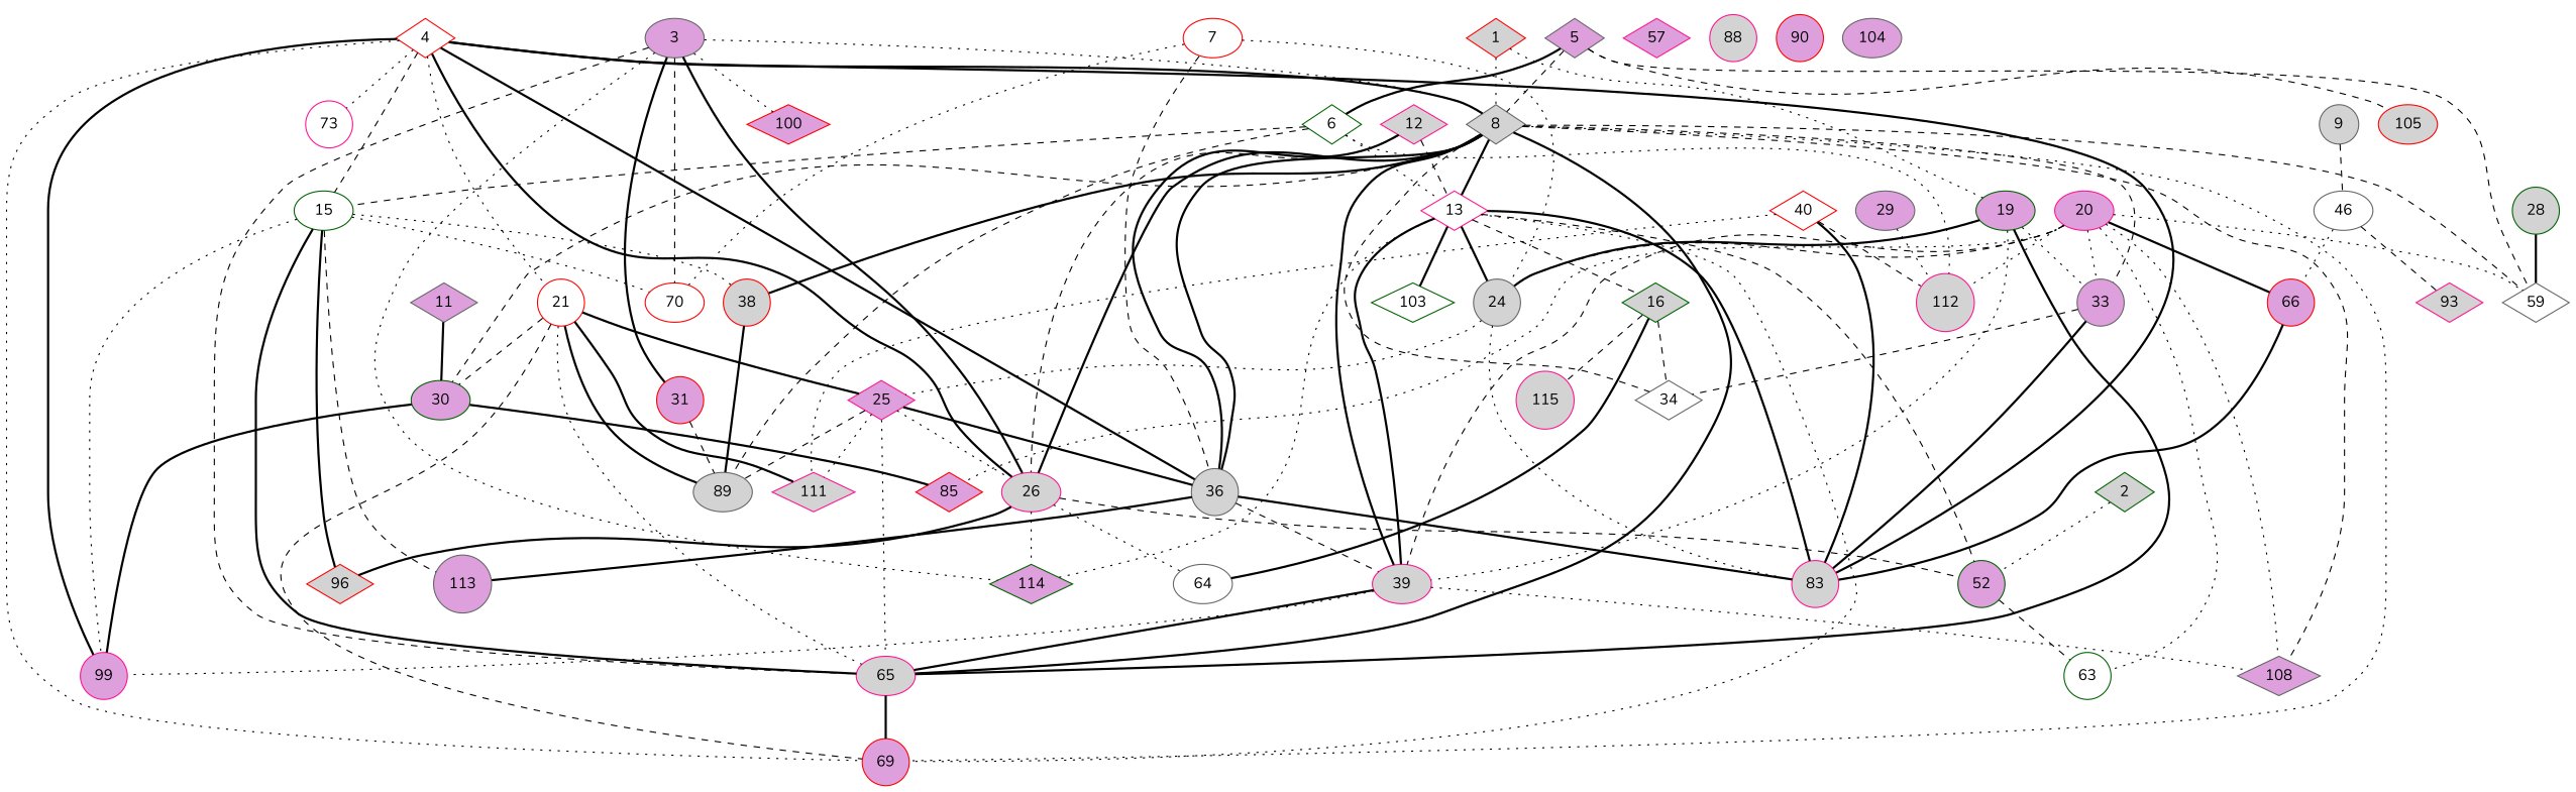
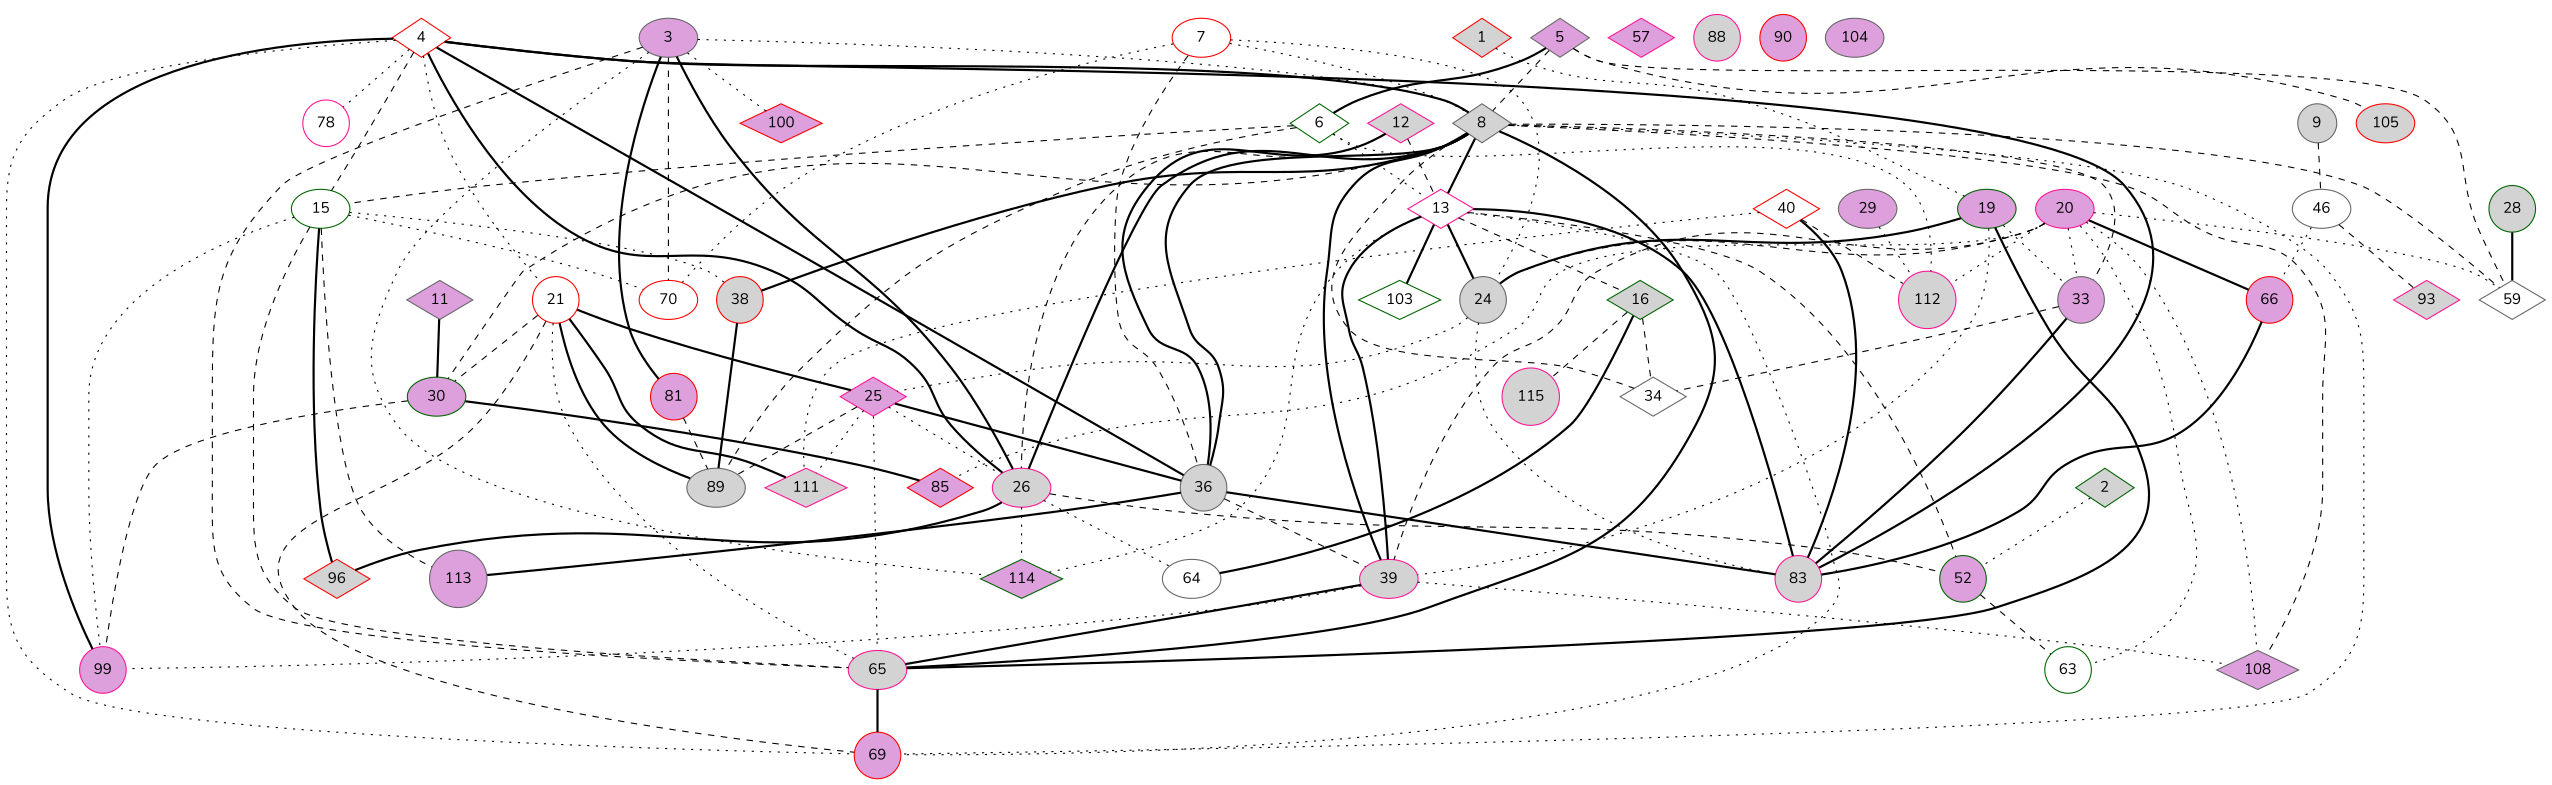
  graph {
    fontname=Nunito
    node [color=gray40 fillcolor=plum fontname=Nunito shape=diamond style=filled]
    edge [fontname=Nunito style=bold]
    19 [color=darkgreen shape=ellipse super="+84"]
    65 [color=deeppink fillcolor=lightgrey shape=ellipse super="+76"]
    24 [fillcolor=lightgrey shape=circle super="+41+80"]
    33 [shape=circle super="+54+106"]
    39 [color=deeppink fillcolor=lightgrey shape=ellipse super="+101"]
    1 [color=red fillcolor=lightgrey]
    52 [color=darkgreen shape=circle super="+98"]
    63 [color=darkgreen fillcolor=white shape=circle]
    2 [color=darkgreen fillcolor=lightgrey]
    3 [shape=ellipse super="+107+23"]
    8 [fillcolor=lightgrey super="+49+14+32+61+35"]
    26 [color=deeppink fillcolor=lightgrey shape=ellipse super="+68"]
-   31 [color=red shape=circle]
+   31 [color=red shape=circle label=81]
    n14 [color=red fillcolor=white label=70 shape=ellipse super="+77"]
    100 [color=red]
    114 [color=darkgreen]
    36 [fillcolor=lightgrey shape=circle super="+45+67"]
    69 [color=red shape=circle super="+92"]
    59 [fillcolor=white super="+91"]
    13 [color=deeppink fillcolor=white super="+60"]
    30 [color=darkgreen shape=ellipse super="+86"]
    34 [fillcolor=white]
    38 [color=red fillcolor=lightgrey shape=circle super="+51"]
    108
    96 [color=red fillcolor=lightgrey]
    64 [fillcolor=white shape=ellipse]
    89 [fillcolor=lightgrey shape=ellipse super="+102"]
    4 [color=red fillcolor=white super="+75+110+58"]
    15 [color=darkgreen fillcolor=white shape=ellipse super="+27+18"]
    21 [color=red fillcolor=white shape=circle super="+78+74"]
-   73 [color=deeppink fillcolor=white shape=circle]
+   73 [color=deeppink fillcolor=white shape=circle label=78]
    83 [color=deeppink fillcolor=lightgrey shape=circle super="+87"]
    99 [color=deeppink shape=circle]
    113 [shape=circle]
    25 [color=deeppink super="+71+44"]
    111 [color=deeppink fillcolor=lightgrey]
    5 [super="+42"]
    6 [color=darkgreen fillcolor=white super="+17+10+56+53"]
    105 [color=red fillcolor=lightgrey shape=ellipse]
    112 [color=deeppink fillcolor=lightgrey shape=circle]
    16 [color=darkgreen fillcolor=lightgrey super="+70+47"]
    103 [color=darkgreen fillcolor=white]
    7 [color=red fillcolor=white shape=ellipse super="+43"]
    85 [color=red]
    46 [fillcolor=white shape=ellipse super="+62"]
    66 [color=red shape=circle]
    93 [color=deeppink fillcolor=lightgrey]
    9 [fillcolor=lightgrey shape=circle]
    11
    12 [color=deeppink fillcolor=lightgrey]
    115 [color=deeppink fillcolor=lightgrey shape=circle]
    20 [color=deeppink shape=ellipse super="+94+22+79"]
    28 [color=darkgreen fillcolor=lightgrey shape=circle]
    29 [shape=ellipse]
    40 [color=red fillcolor=white super="+48"]
    57 [color=deeppink]
    88 [color=deeppink fillcolor=lightgrey shape=circle]
    90 [color=red shape=circle]
    104 [shape=ellipse]
    19 -- 65
    19 -- 24
    19 -- 33 [style=dotted]
    19 -- 39 [style=dotted]
    65 -- 69
    24 -- 83 [style=dotted]
    24 -- 25 [style=dotted weight=2]
    33 -- 34 [style=dashed]
    33 -- 83
    39 -- 65
    39 -- 108 [style=dotted]
    39 -- 99 [style=dotted]
    1 -- 19 [style=dotted]
    52 -- 63 [style=dashed]
    2 -- 52 [style=dotted]
    3 -- 65 [style=dashed]
    3 -- 8 [style=dotted]
    3 -- 26
    3 -- 31
    3 -- n14 [style=dashed]
    3 -- 100 [style=dotted]
    3 -- 114 [style=dotted]
    8 -- 65
    8 -- 33 [style=dashed weight=2]
    8 -- 39
    8 -- 26
    8 -- 36
    8 -- 69 [style=dotted]
    8 -- 59 [style=dashed weight=2]
    8 -- 13
    8 -- 30 [style=dashed]
    8 -- 34 [style=dashed]
    8 -- 38
    8 -- 108 [style=dashed]
    26 -- 52 [style=dashed weight=2]
    26 -- 114 [style=dotted]
    26 -- 96
    26 -- 64 [style=dotted]
    31 -- 89 [style=dashed]
    36 -- 39 [style=dashed]
    36 -- 83
    36 -- 113
    13 -- 24
    13 -- 39
    13 -- 52 [style=dashed]
    13 -- 114 [style=dotted]
    13 -- 69 [style=dotted]
    13 -- 83
    13 -- 16 [style=dashed]
    13 -- 103
-   30 -- 99
+   30 -- 99 [style=dashed]
    30 -- 85
    38 -- 89
    4 -- 8
    4 -- 26
    4 -- 36
    4 -- 69 [style=dotted]
    4 -- 15 [style=dashed]
    4 -- 21 [style=dotted]
    4 -- 73 [style=dotted]
    4 -- 83
    4 -- 99
-   15 -- 65
+   15 -- 65 [style=dashed]
    15 -- n14 [style=dotted]
    15 -- 38 [style=dotted]
    15 -- 96
    15 -- 99 [style=dotted]
    15 -- 113 [style=dashed]
    21 -- 65 [style=dotted]
    21 -- 69 [style=dashed]
    21 -- 30 [style=dashed]
    21 -- 89
    21 -- 25
    21 -- 111
    25 -- 65 [style=dotted]
    25 -- 26 [style=dotted]
    25 -- 36
    25 -- 89 [style=dashed]
    25 -- 111 [style=dotted]
    5 -- 8 [style=dashed weight=2]
    5 -- 59 [style=dashed]
    5 -- 6
    5 -- 105 [style=dashed]
    6 -- 13 [style=dotted weight=2]
    6 -- 89 [style=dashed]
    6 -- 15 [style=dashed]
    6 -- 112 [style=dotted]
    16 -- 34 [style=dashed]
    16 -- 64
    16 -- 115 [style=dashed]
    7 -- 24 [style=dotted]
-   1 -- 8 [style=dotted]
+   7 -- 8 [style=dotted]
    7 -- n14 [style=dotted]
    7 -- 36 [style=dashed]
    46 -- 66 [style=dotted]
    46 -- 93 [style=dashed]
    66 -- 83
    9 -- 46 [style=dashed]
    11 -- 30
    12 -- 26 [style=dashed]
    12 -- 36
    12 -- 13 [style=dashed]
    20 -- 24 [style=dashed]
    20 -- 33 [style=dotted]
    20 -- 39 [style=dashed]
    20 -- 63 [style=dotted]
    20 -- 59 [style=dotted]
    20 -- 108 [style=dotted]
    20 -- 112 [style=dotted]
    20 -- 85 [style=dotted]
    20 -- 66
    28 -- 59
    29 -- 112 [style=dotted]
    40 -- 83
    40 -- 111 [style=dotted]
    40 -- 112 [style=dashed]
  }
